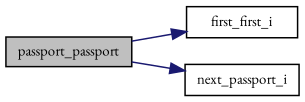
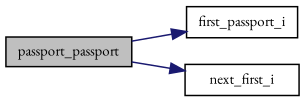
  digraph {
    fontname="EB Garamond"
    rankdir=LR
    node [color=black fillcolor=white fontname="EB Garamond" fontsize=10 shape=record style=filled]
    edge [color=midnightblue fontname="EB Garamond" fontsize=10 labelfontname=Helvetica labelfontsize=10 style=solid]
    n1 [fillcolor=grey75 fontcolor=black height=0.2 label=passport_passport width=0.4]
-   n2 [height=0.2 label=first_first_i width=0.4]
-   n3 [height=0.2 label=next_passport_i width=0.4]
+   n2 [height=0.2 label=first_passport_i width=0.4]
+   n3 [height=0.2 label=next_first_i width=0.4]
    n1 -> n2
    n1 -> n3
  }
